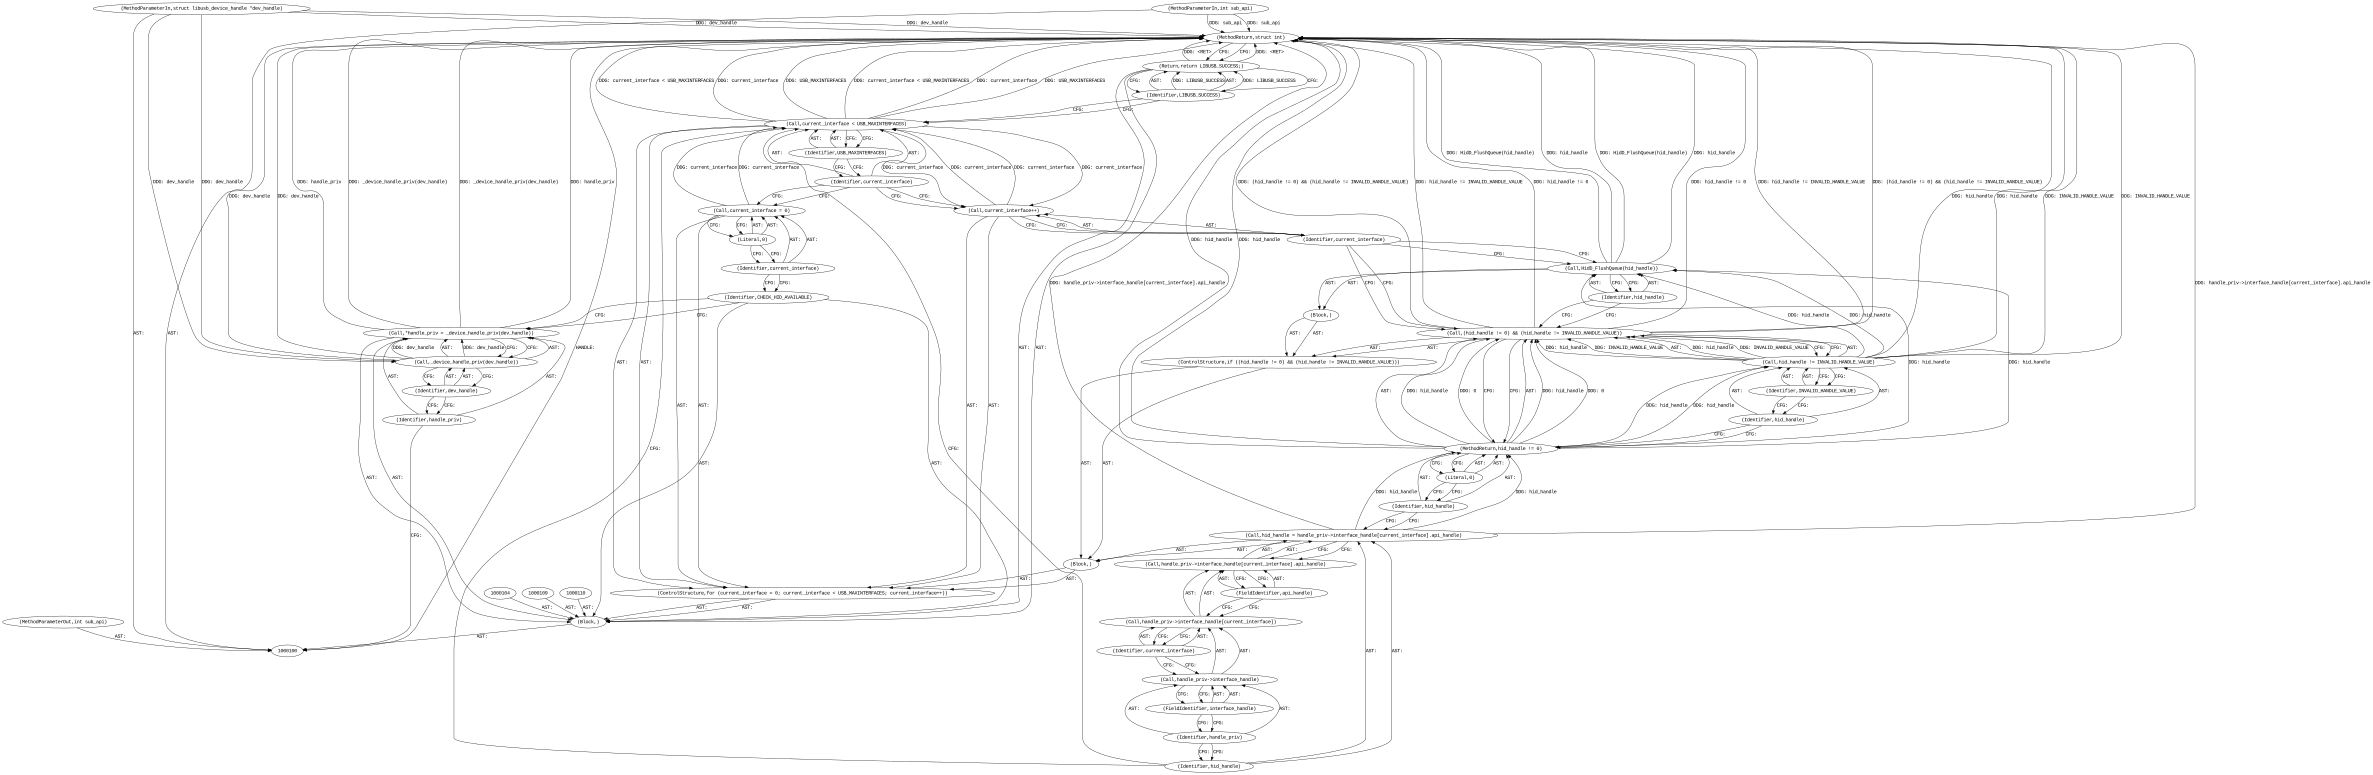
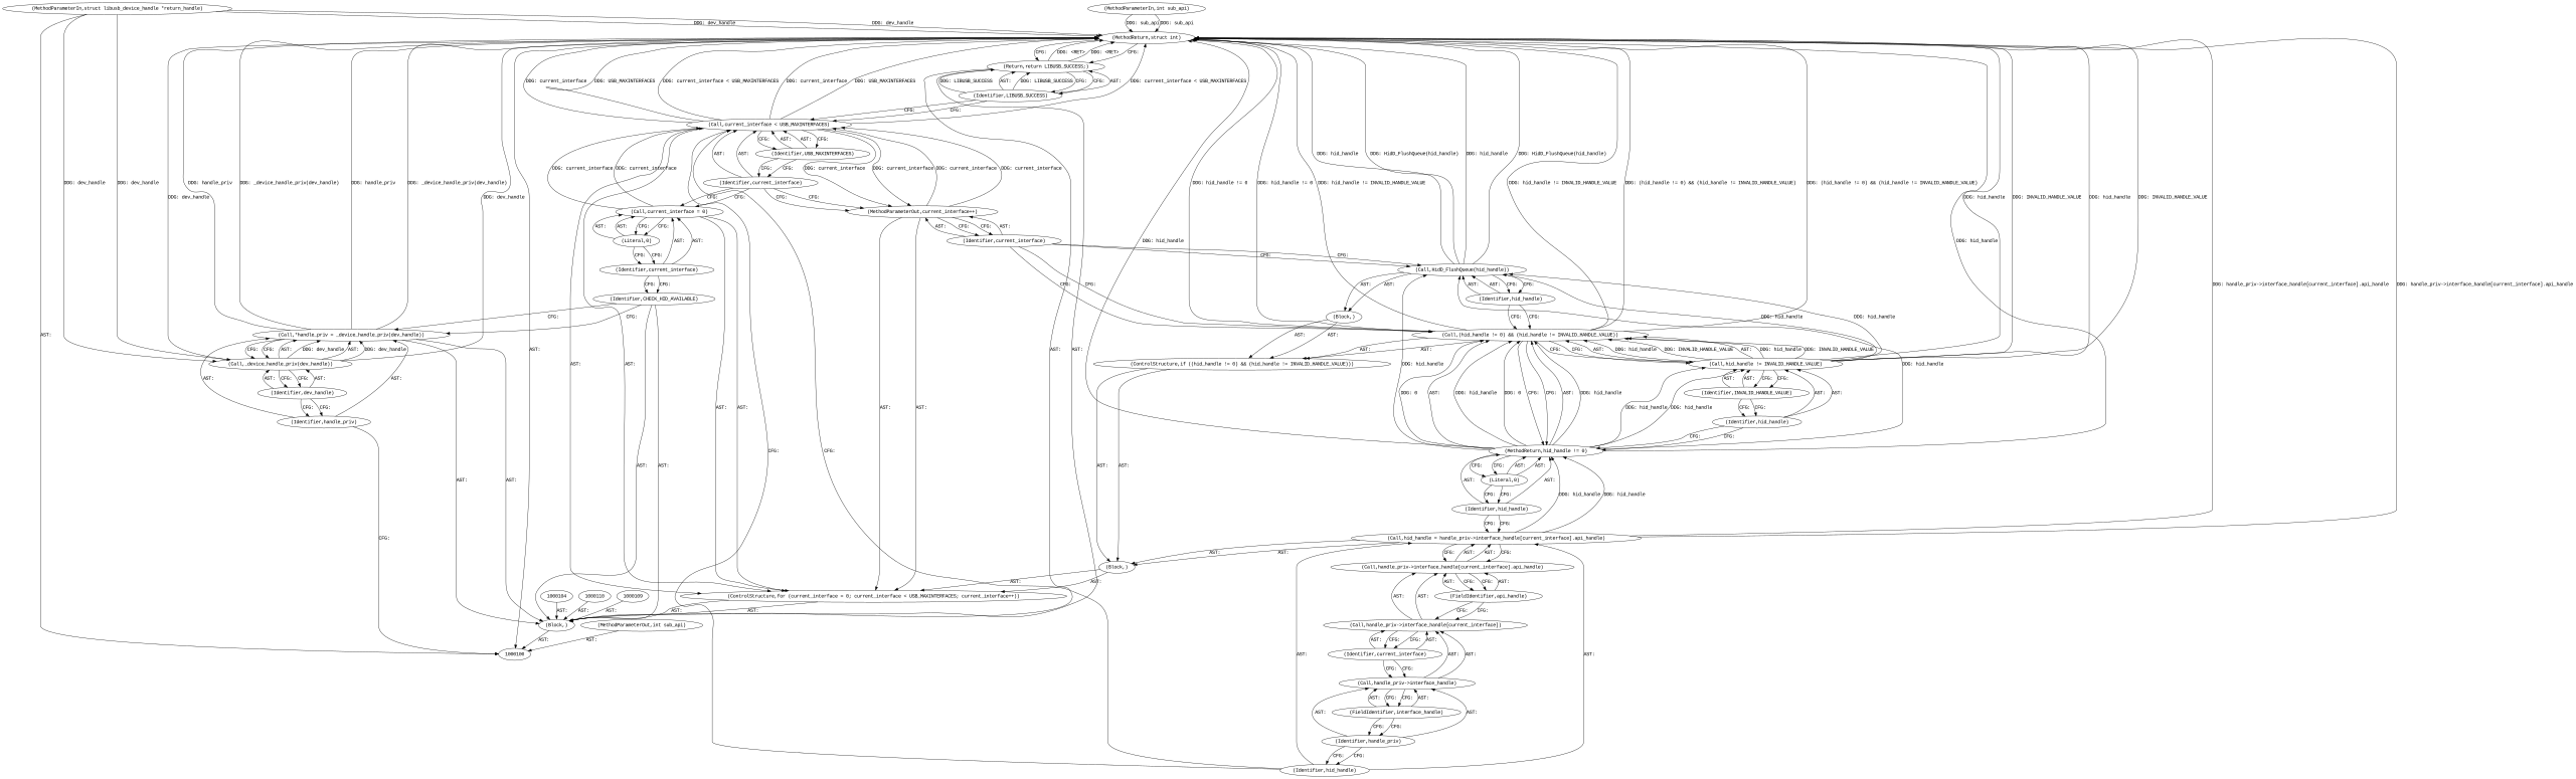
  digraph {
    fontname="Liberation Mono"
    node [fontname="Liberation Mono"]
    edge [fontname="Liberation Mono"]
    n1 [label="(MethodReturn,struct int)"]
    n2 [label="(Return,return LIBUSB_SUCCESS;)"]
    1000100
    n4 [label="(Identifier,LIBUSB_SUCCESS)"]
    n5 [label="(Block,)"]
    n6 [label="(MethodParameterIn,int sub_api)"]
    n7 [label="(MethodParameterOut,int sub_api)"]
-   n8 [label="(MethodParameterIn,struct libusb_device_handle *dev_handle)"]
+   n8 [label="(MethodParameterIn,struct libusb_device_handle *return_handle)"]
    n9 [label="(Call,_device_handle_priv(dev_handle))"]
    n10 [label="(Call,*handle_priv = _device_handle_priv(dev_handle))"]
    n11 [label="(Identifier,dev_handle)"]
    n12 [label="(Identifier,hid_handle)"]
    n13 [label="(Call,HidD_FlushQueue(hid_handle))"]
    n14 [label="(Call,(hid_handle != 0) && (hid_handle != INVALID_HANDLE_VALUE))"]
    n15 [label="(Block,)"]
    n16 [label="(MethodReturn,hid_handle != 0)"]
    n17 [label="(ControlStructure,if ((hid_handle != 0) && (hid_handle != INVALID_HANDLE_VALUE)))"]
    n18 [label="(Call,hid_handle != INVALID_HANDLE_VALUE)"]
    n19 [label="(Call,current_interface < USB_MAXINTERFACES)"]
    n20 [label="(ControlStructure,for (current_interface = 0; current_interface < USB_MAXINTERFACES; current_interface++))"]
    n21 [label="(Identifier,USB_MAXINTERFACES)"]
-   n22 [label="(Call,current_interface++)"]
+   n22 [label="(MethodParameterOut,current_interface++)"]
    n23 [label="(Identifier,handle_priv)"]
    n24 [label="(Identifier,CHECK_HID_AVAILABLE)"]
    n25 [label="(Literal,0)"]
    n26 [label="(Call,current_interface = 0)"]
    n27 [label="(Identifier,current_interface)"]
    n28 [label="(Identifier,current_interface)"]
    n29 [label="(Identifier,current_interface)"]
    n30 [label="(Block,)"]
    n31 [label="(Call,handle_priv->interface_handle[current_interface].api_handle)"]
    n32 [label="(Call,hid_handle = handle_priv->interface_handle[current_interface].api_handle)"]
    n33 [label="(FieldIdentifier,api_handle)"]
    n34 [label="(Call,handle_priv->interface_handle[current_interface])"]
    n35 [label="(Identifier,current_interface)"]
    n36 [label="(Call,handle_priv->interface_handle)"]
    n37 [label="(FieldIdentifier,interface_handle)"]
    n38 [label="(Identifier,handle_priv)"]
    n39 [label="(Identifier,hid_handle)"]
    n40 [label="(Literal,0)"]
    n41 [label="(Identifier,hid_handle)"]
    n42 [label="(Identifier,INVALID_HANDLE_VALUE)"]
    n43 [label="(Identifier,hid_handle)"]
    1000104
    1000109
    1000110
    n1 -> n2 [label="CFG: "]
    n1 -> n2 [label="CFG: "]
-   n1 -> 1000100 [label="HANDLE: "]
+   n1 -> 1000100 [label="AST: "]
    n2 -> n1 [label="DDG: <RET>"]
    n2 -> n1 [label="DDG: <RET>"]
    n2 -> n4 [label="CFG: "]
    n2 -> n4 [label="CFG: "]
    n2 -> n5 [label="AST: "]
    n2 -> n5 [label="AST: "]
    n4 -> n2 [label="AST: "]
    n4 -> n2 [label="DDG: LIBUSB_SUCCESS"]
    n4 -> n2 [label="AST: "]
    n4 -> n2 [label="DDG: LIBUSB_SUCCESS"]
    n4 -> n19 [label="CFG: "]
    n4 -> n19 [label="CFG: "]
    n5 -> 1000100 [label="AST: "]
    n6 -> n1 [label="DDG: sub_api"]
    n6 -> n1 [label="DDG: sub_api"]
-   n6 -> 1000100 [label="AST: "]
    n7 -> 1000100 [label="AST: "]
    n8 -> n1 [label="DDG: dev_handle"]
    n8 -> n1 [label="DDG: dev_handle"]
    n8 -> 1000100 [label="AST: "]
    n8 -> n9 [label="DDG: dev_handle"]
    n8 -> n9 [label="DDG: dev_handle"]
    n9 -> n1 [label="DDG: dev_handle"]
    n9 -> n1 [label="DDG: dev_handle"]
    n9 -> n10 [label="AST: "]
    n9 -> n10 [label="DDG: dev_handle"]
    n9 -> n10 [label="AST: "]
    n9 -> n10 [label="DDG: dev_handle"]
    n9 -> n11 [label="CFG: "]
    n9 -> n11 [label="CFG: "]
    n10 -> n1 [label="DDG: _device_handle_priv(dev_handle)"]
    n10 -> n1 [label="DDG: handle_priv"]
    n10 -> n1 [label="DDG: _device_handle_priv(dev_handle)"]
    n10 -> n1 [label="DDG: handle_priv"]
    n10 -> n5 [label="AST: "]
    n10 -> n5 [label="AST: "]
    n10 -> n9 [label="CFG: "]
    n10 -> n9 [label="CFG: "]
    n11 -> n9 [label="AST: "]
    n11 -> n9 [label="AST: "]
    n11 -> n23 [label="CFG: "]
    n11 -> n23 [label="CFG: "]
    n12 -> n13 [label="AST: "]
    n12 -> n13 [label="AST: "]
    n12 -> n14 [label="CFG: "]
    n12 -> n14 [label="CFG: "]
    n13 -> n1 [label="DDG: HidD_FlushQueue(hid_handle)"]
    n13 -> n1 [label="DDG: hid_handle"]
    n13 -> n1 [label="DDG: HidD_FlushQueue(hid_handle)"]
    n13 -> n1 [label="DDG: hid_handle"]
    n13 -> n12 [label="CFG: "]
    n13 -> n12 [label="CFG: "]
    n13 -> n15 [label="AST: "]
    n13 -> n15 [label="AST: "]
    n14 -> n1 [label="DDG: (hid_handle != 0) && (hid_handle != INVALID_HANDLE_VALUE)"]
    n14 -> n1 [label="DDG: hid_handle != 0"]
    n14 -> n1 [label="DDG: hid_handle != INVALID_HANDLE_VALUE"]
    n14 -> n1 [label="DDG: (hid_handle != 0) && (hid_handle != INVALID_HANDLE_VALUE)"]
    n14 -> n1 [label="DDG: hid_handle != 0"]
    n14 -> n1 [label="DDG: hid_handle != INVALID_HANDLE_VALUE"]
    n14 -> n16 [label="CFG: "]
    n14 -> n16 [label="CFG: "]
    n14 -> n17 [label="AST: "]
    n14 -> n17 [label="AST: "]
    n14 -> n18 [label="CFG: "]
    n14 -> n18 [label="CFG: "]
    n15 -> n17 [label="AST: "]
    n15 -> n17 [label="AST: "]
    n16 -> n1 [label="DDG: hid_handle"]
    n16 -> n1 [label="DDG: hid_handle"]
    n16 -> n13 [label="DDG: hid_handle"]
    n16 -> n13 [label="DDG: hid_handle"]
    n16 -> n14 [label="AST: "]
    n16 -> n14 [label="DDG: hid_handle"]
    n16 -> n14 [label="DDG: 0"]
    n16 -> n14 [label="AST: "]
    n16 -> n14 [label="DDG: hid_handle"]
    n16 -> n14 [label="DDG: 0"]
    n16 -> n18 [label="DDG: hid_handle"]
    n16 -> n18 [label="DDG: hid_handle"]
    n16 -> n40 [label="CFG: "]
    n16 -> n40 [label="CFG: "]
    n17 -> n30 [label="AST: "]
    n17 -> n30 [label="AST: "]
    n18 -> n1 [label="DDG: INVALID_HANDLE_VALUE"]
    n18 -> n1 [label="DDG: hid_handle"]
    n18 -> n1 [label="DDG: INVALID_HANDLE_VALUE"]
    n18 -> n1 [label="DDG: hid_handle"]
    n18 -> n13 [label="DDG: hid_handle"]
    n18 -> n13 [label="DDG: hid_handle"]
    n18 -> n14 [label="AST: "]
    n18 -> n14 [label="DDG: hid_handle"]
    n18 -> n14 [label="DDG: INVALID_HANDLE_VALUE"]
    n18 -> n14 [label="AST: "]
    n18 -> n14 [label="DDG: hid_handle"]
    n18 -> n14 [label="DDG: INVALID_HANDLE_VALUE"]
    n18 -> n42 [label="CFG: "]
    n18 -> n42 [label="CFG: "]
    n19 -> n1 [label="DDG: current_interface"]
    n19 -> n1 [label="DDG: USB_MAXINTERFACES"]
    n19 -> n1 [label="DDG: current_interface < USB_MAXINTERFACES"]
    n19 -> n1 [label="DDG: current_interface"]
    n19 -> n1 [label="DDG: USB_MAXINTERFACES"]
    n19 -> n1 [label="DDG: current_interface < USB_MAXINTERFACES"]
    n19 -> n20 [label="AST: "]
    n19 -> n20 [label="AST: "]
    n19 -> n21 [label="CFG: "]
    n19 -> n21 [label="CFG: "]
    n19 -> n22 [label="DDG: current_interface"]
    n19 -> n22 [label="DDG: current_interface"]
    n20 -> n5 [label="AST: "]
    n20 -> n5 [label="AST: "]
    n21 -> n19 [label="AST: "]
    n21 -> n19 [label="AST: "]
    n21 -> n28 [label="CFG: "]
    n21 -> n28 [label="CFG: "]
    n22 -> n19 [label="DDG: current_interface"]
    n22 -> n19 [label="DDG: current_interface"]
    n22 -> n20 [label="AST: "]
    n22 -> n20 [label="AST: "]
    n22 -> n29 [label="CFG: "]
    n22 -> n29 [label="CFG: "]
    n23 -> 1000100 [label="CFG: "]
    n23 -> n10 [label="AST: "]
    n23 -> n10 [label="AST: "]
    n24 -> n5 [label="AST: "]
    n24 -> n5 [label="AST: "]
    n24 -> n10 [label="CFG: "]
    n24 -> n10 [label="CFG: "]
    n25 -> n26 [label="AST: "]
    n25 -> n26 [label="AST: "]
    n25 -> n27 [label="CFG: "]
    n25 -> n27 [label="CFG: "]
    n26 -> n19 [label="DDG: current_interface"]
    n26 -> n19 [label="DDG: current_interface"]
    n26 -> n20 [label="AST: "]
    n26 -> n20 [label="AST: "]
    n26 -> n25 [label="CFG: "]
    n26 -> n25 [label="CFG: "]
    n27 -> n24 [label="CFG: "]
    n27 -> n24 [label="CFG: "]
    n27 -> n26 [label="AST: "]
    n27 -> n26 [label="AST: "]
    n28 -> n19 [label="AST: "]
    n28 -> n19 [label="AST: "]
    n28 -> n22 [label="CFG: "]
    n28 -> n22 [label="CFG: "]
    n28 -> n26 [label="CFG: "]
    n28 -> n26 [label="CFG: "]
    n29 -> n13 [label="CFG: "]
    n29 -> n13 [label="CFG: "]
    n29 -> n14 [label="CFG: "]
    n29 -> n14 [label="CFG: "]
    n29 -> n22 [label="AST: "]
    n29 -> n22 [label="AST: "]
    n30 -> n20 [label="AST: "]
    n30 -> n20 [label="AST: "]
    n31 -> n32 [label="AST: "]
    n31 -> n32 [label="AST: "]
    n31 -> n33 [label="CFG: "]
    n31 -> n33 [label="CFG: "]
    n32 -> n1 [label="DDG: handle_priv->interface_handle[current_interface].api_handle"]
    n32 -> n1 [label="DDG: handle_priv->interface_handle[current_interface].api_handle"]
    n32 -> n16 [label="DDG: hid_handle"]
    n32 -> n16 [label="DDG: hid_handle"]
    n32 -> n30 [label="AST: "]
    n32 -> n30 [label="AST: "]
    n32 -> n31 [label="CFG: "]
    n32 -> n31 [label="CFG: "]
    n33 -> n31 [label="AST: "]
    n33 -> n31 [label="AST: "]
    n33 -> n34 [label="CFG: "]
    n33 -> n34 [label="CFG: "]
    n34 -> n31 [label="AST: "]
    n34 -> n31 [label="AST: "]
    n34 -> n35 [label="CFG: "]
    n34 -> n35 [label="CFG: "]
    n35 -> n34 [label="AST: "]
    n35 -> n34 [label="AST: "]
    n35 -> n36 [label="CFG: "]
    n35 -> n36 [label="CFG: "]
    n36 -> n34 [label="AST: "]
    n36 -> n34 [label="AST: "]
    n36 -> n37 [label="CFG: "]
    n36 -> n37 [label="CFG: "]
    n37 -> n36 [label="AST: "]
    n37 -> n36 [label="AST: "]
    n37 -> n38 [label="CFG: "]
    n37 -> n38 [label="CFG: "]
    n38 -> n36 [label="AST: "]
    n38 -> n36 [label="AST: "]
    n38 -> n39 [label="CFG: "]
    n38 -> n39 [label="CFG: "]
    n39 -> n19 [label="CFG: "]
    n39 -> n19 [label="CFG: "]
    n39 -> n32 [label="AST: "]
    n39 -> n32 [label="AST: "]
    n40 -> n16 [label="AST: "]
    n40 -> n16 [label="AST: "]
    n40 -> n41 [label="CFG: "]
    n40 -> n41 [label="CFG: "]
    n41 -> n16 [label="AST: "]
    n41 -> n16 [label="AST: "]
    n41 -> n32 [label="CFG: "]
    n41 -> n32 [label="CFG: "]
    n42 -> n18 [label="AST: "]
    n42 -> n18 [label="AST: "]
    n42 -> n43 [label="CFG: "]
    n42 -> n43 [label="CFG: "]
    n43 -> n16 [label="CFG: "]
    n43 -> n16 [label="CFG: "]
    n43 -> n18 [label="AST: "]
    n43 -> n18 [label="AST: "]
    1000104 -> n5 [label="AST: "]
    1000109 -> n5 [label="AST: "]
    1000110 -> n5 [label="AST: "]
  }
